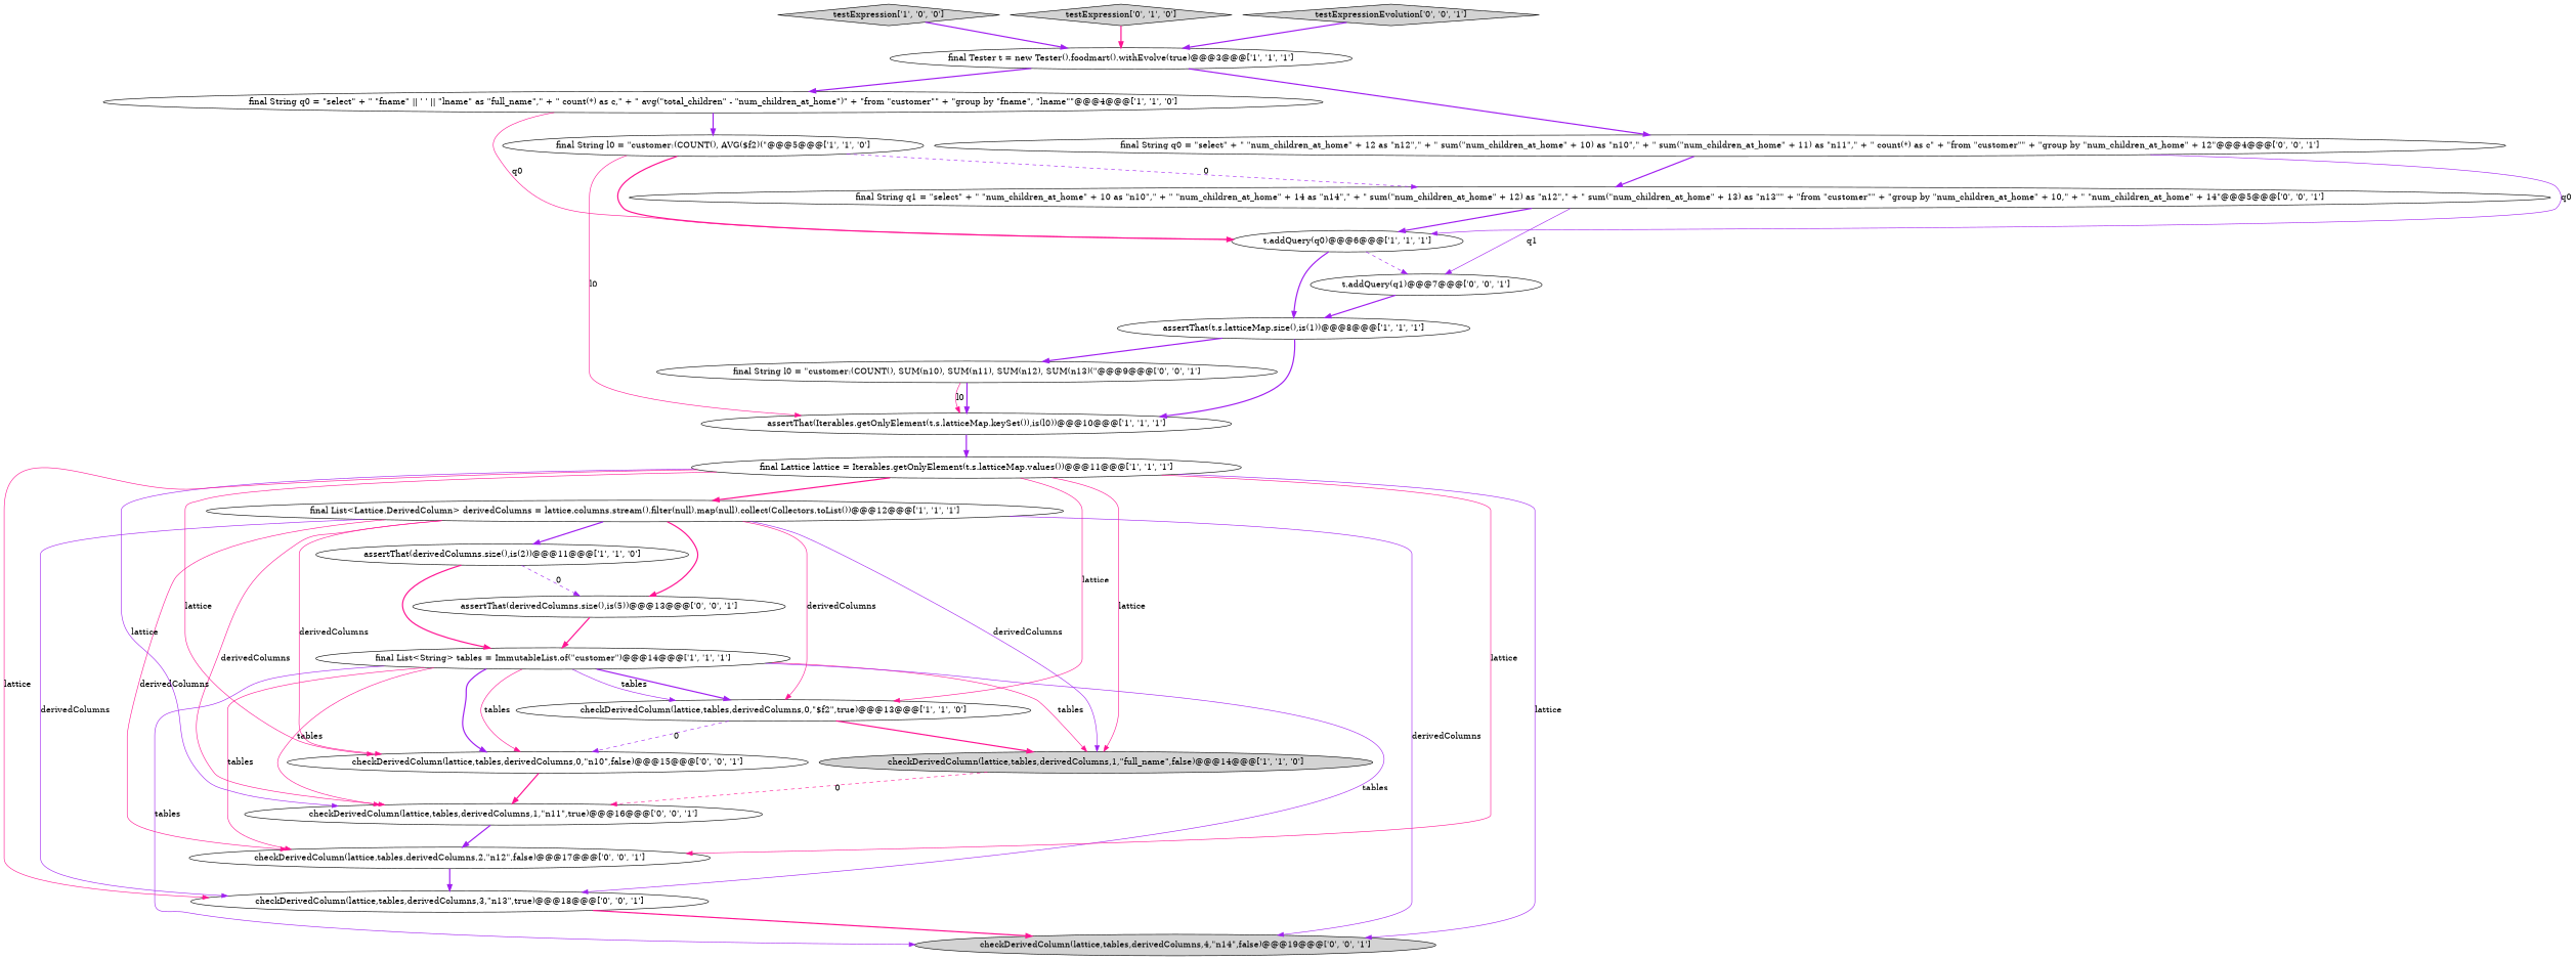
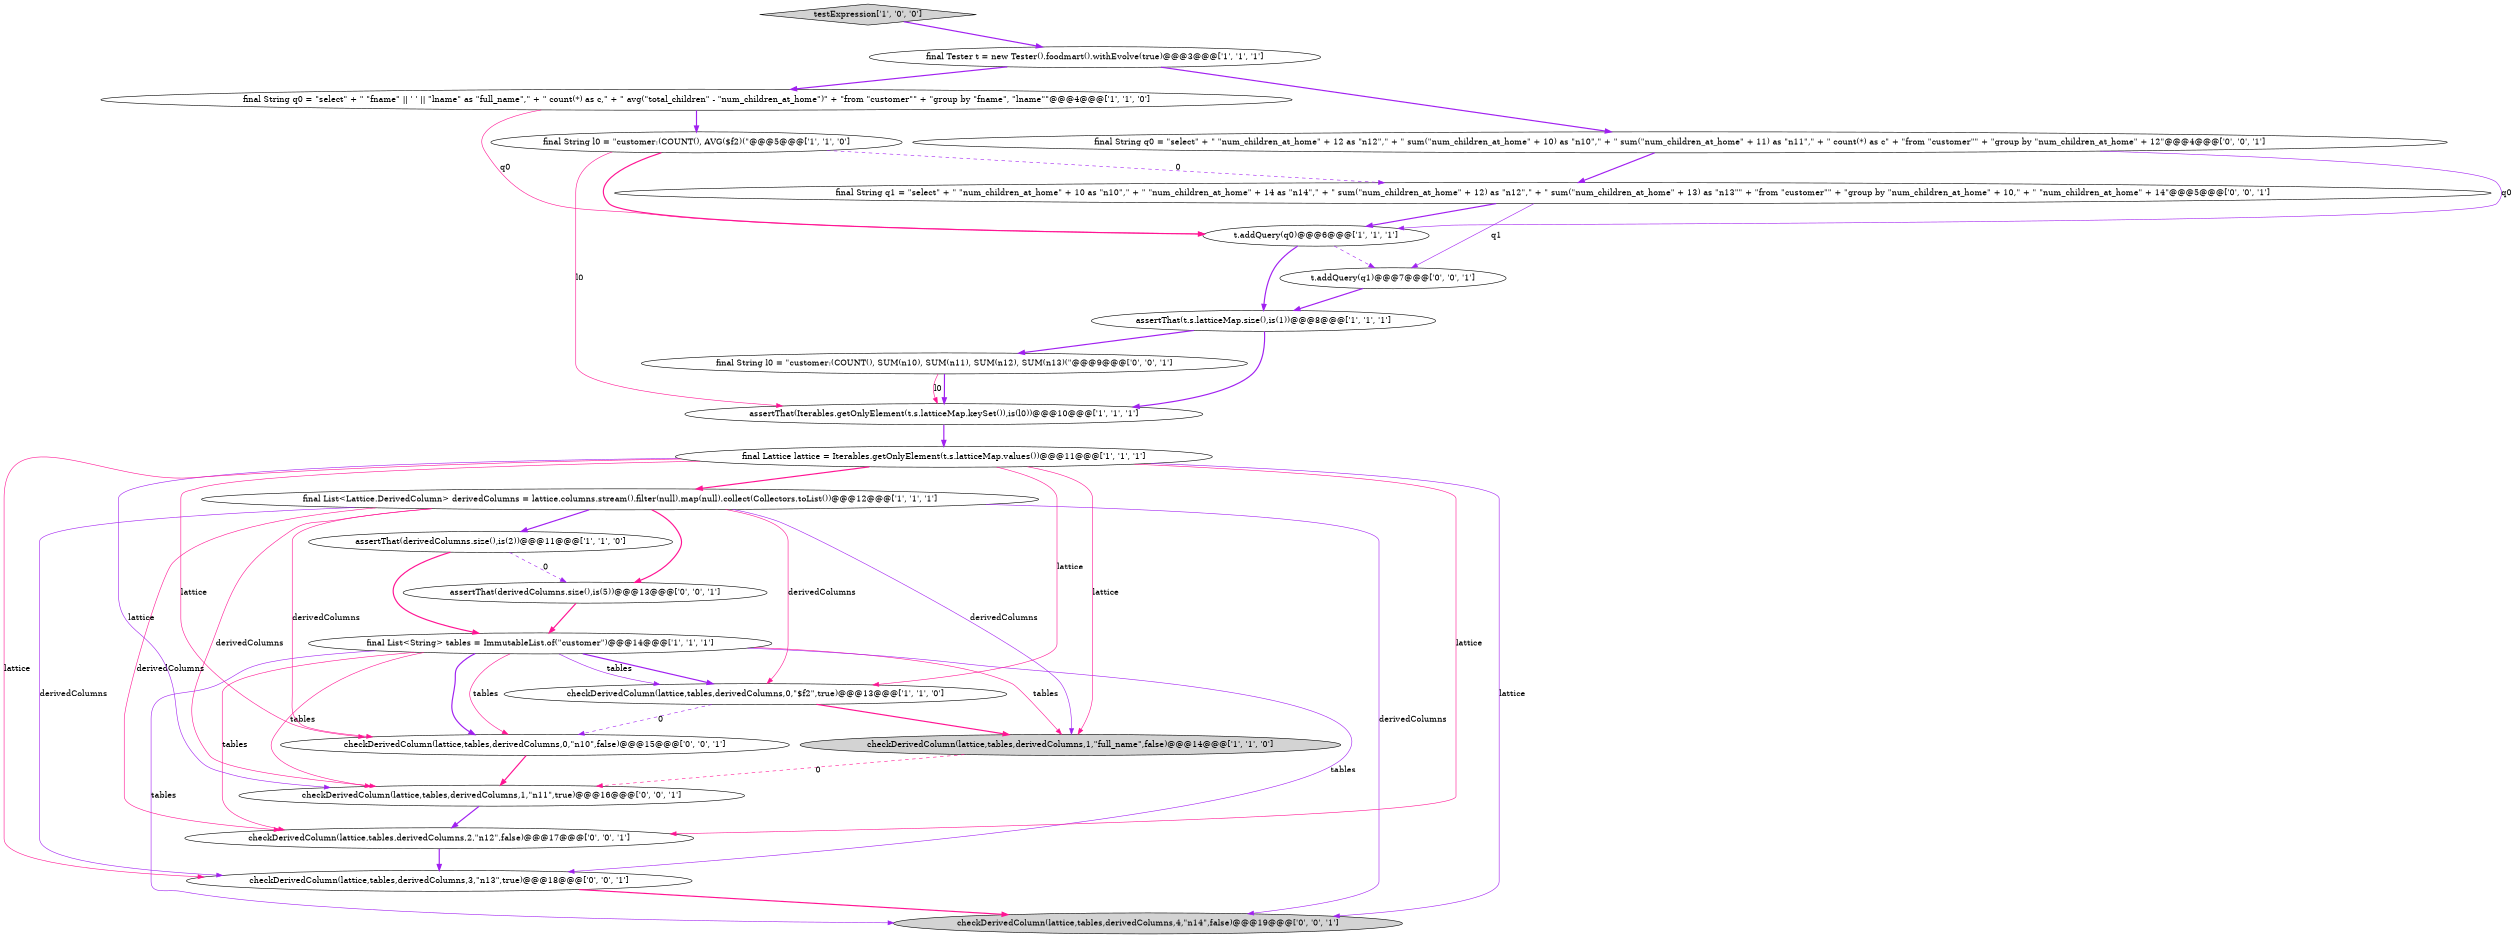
  digraph {
    node [fillcolor=white shape=ellipse style=filled]
    edge [color=purple style=bold]
    n1 [label="checkDerivedColumn(lattice,tables,derivedColumns,0,\"n10\",false)@@@15@@@['0', '0', '1']"]
    n2 [label="checkDerivedColumn(lattice,tables,derivedColumns,1,\"n11\",true)@@@16@@@['0', '0', '1']"]
    n3 [label="checkDerivedColumn(lattice,tables,derivedColumns,2,\"n12\",false)@@@17@@@['0', '0', '1']"]
    n4 [label="final List<String> tables = ImmutableList.of(\"customer\")@@@14@@@['1', '1', '1']"]
    n5 [fillcolor=lightgray label="checkDerivedColumn(lattice,tables,derivedColumns,1,\"full_name\",false)@@@14@@@['1', '1', '0']"]
    n6 [fillcolor=lightgray label="checkDerivedColumn(lattice,tables,derivedColumns,4,\"n14\",false)@@@19@@@['0', '0', '1']"]
    n7 [label="checkDerivedColumn(lattice,tables,derivedColumns,0,\"$f2\",true)@@@13@@@['1', '1', '0']"]
    n8 [label="checkDerivedColumn(lattice,tables,derivedColumns,3,\"n13\",true)@@@18@@@['0', '0', '1']"]
    n9 [label="t.addQuery(q1)@@@7@@@['0', '0', '1']"]
    n10 [label="assertThat(t.s.latticeMap.size(),is(1))@@@8@@@['1', '1', '1']"]
    n11 [label="assertThat(Iterables.getOnlyElement(t.s.latticeMap.keySet()),is(l0))@@@10@@@['1', '1', '1']"]
    n12 [label="final String l0 = \"customer:(COUNT(), SUM(n10), SUM(n11), SUM(n12), SUM(n13)(\"@@@9@@@['0', '0', '1']"]
    n13 [label="final List<Lattice.DerivedColumn> derivedColumns = lattice.columns.stream().filter(null).map(null).collect(Collectors.toList())@@@12@@@['1', '1', '1']"]
    n14 [label="assertThat(derivedColumns.size(),is(2))@@@11@@@['1', '1', '0']"]
    n15 [label="assertThat(derivedColumns.size(),is(5))@@@13@@@['0', '0', '1']"]
    n16 [fillcolor=lightgray label="testExpression['1', '0', '0']" shape=diamond]
    n17 [label="final Tester t = new Tester().foodmart().withEvolve(true)@@@3@@@['1', '1', '1']"]
    n18 [label="final String q0 = \"select\" + \" \"fname\" || ' ' || \"lname\" as \"full_name\",\" + \" count(*) as c,\" + \" avg(\"total_children\" - \"num_children_at_home\")\" + \"from \"customer\"\" + \"group by \"fname\", \"lname\"\"@@@4@@@['1', '1', '0']"]
    n19 [label="final String q0 = \"select\" + \" \"num_children_at_home\" + 12 as \"n12\",\" + \" sum(\"num_children_at_home\" + 10) as \"n10\",\" + \" sum(\"num_children_at_home\" + 11) as \"n11\",\" + \" count(*) as c\" + \"from \"customer\"\" + \"group by \"num_children_at_home\" + 12\"@@@4@@@['0', '0', '1']"]
    n20 [label="final Lattice lattice = Iterables.getOnlyElement(t.s.latticeMap.values())@@@11@@@['1', '1', '1']"]
    n21 [label="final String l0 = \"customer:(COUNT(), AVG($f2)(\"@@@5@@@['1', '1', '0']"]
    n22 [label="t.addQuery(q0)@@@6@@@['1', '1', '1']"]
    n23 [label="final String q1 = \"select\" + \" \"num_children_at_home\" + 10 as \"n10\",\" + \" \"num_children_at_home\" + 14 as \"n14\",\" + \" sum(\"num_children_at_home\" + 12) as \"n12\",\" + \" sum(\"num_children_at_home\" + 13) as \"n13\"\" + \"from \"customer\"\" + \"group by \"num_children_at_home\" + 10,\" + \" \"num_children_at_home\" + 14\"@@@5@@@['0', '0', '1']"]
-   n24 [fillcolor=lightgray label="testExpression['0', '1', '0']" shape=diamond]
-   n25 [fillcolor=lightgray label="testExpressionEvolution['0', '0', '1']" shape=diamond]
    n1 -> n2 [color=deeppink]
    n2 -> n3
    n3 -> n8
    n4 -> n1
    n4 -> n1 [color=deeppink label=tables style=solid]
    n4 -> n2 [color=deeppink label=tables style=solid]
    n4 -> n3 [color=deeppink label=tables style=solid]
    n4 -> n5 [color=deeppink label=tables style=solid]
    n4 -> n6 [label=tables style=solid]
    n4 -> n7
    n4 -> n7 [label=tables style=solid]
    n4 -> n8 [label=tables style=solid]
    n5 -> n2 [color=deeppink label=0 style=dashed]
    n7 -> n1 [label=0 style=dashed]
    n7 -> n5 [color=deeppink]
    n8 -> n6 [color=deeppink]
    n9 -> n10
    n10 -> n11
    n10 -> n12
    n11 -> n20
    n12 -> n11
    n12 -> n11 [color=deeppink label=l0 style=solid]
    n13 -> n1 [color=deeppink label=derivedColumns style=solid]
    n13 -> n2 [color=deeppink label=derivedColumns style=solid]
    n13 -> n3 [color=deeppink label=derivedColumns style=solid]
    n13 -> n5 [label=derivedColumns style=solid]
    n13 -> n6 [label=derivedColumns style=solid]
    n13 -> n7 [color=deeppink label=derivedColumns style=solid]
    n13 -> n8 [label=derivedColumns style=solid]
    n13 -> n14
    n13 -> n15 [color=deeppink]
    n14 -> n4 [color=deeppink]
    n14 -> n15 [label=0 style=dashed]
    n15 -> n4 [color=deeppink]
    n16 -> n17
    n17 -> n18
    n17 -> n19
    n18 -> n21
    n18 -> n22 [color=deeppink label=q0 style=solid]
    n19 -> n22 [label=q0 style=solid]
    n19 -> n23
    n20 -> n1 [color=deeppink label=lattice style=solid]
    n20 -> n2 [label=lattice style=solid]
    n20 -> n3 [color=deeppink label=lattice style=solid]
    n20 -> n5 [color=deeppink label=lattice style=solid]
    n20 -> n6 [label=lattice style=solid]
    n20 -> n7 [color=deeppink label=lattice style=solid]
    n20 -> n8 [color=deeppink label=lattice style=solid]
    n20 -> n13 [color=deeppink]
    n21 -> n11 [color=deeppink label=l0 style=solid]
    n21 -> n22 [color=deeppink]
    n21 -> n23 [label=0 style=dashed]
    n22 -> n9 [style=dashed]
    n22 -> n10
    n23 -> n9 [label=q1 style=solid]
    n23 -> n22
-   n24 -> n17 [color=deeppink]
-   n25 -> n17
  }
